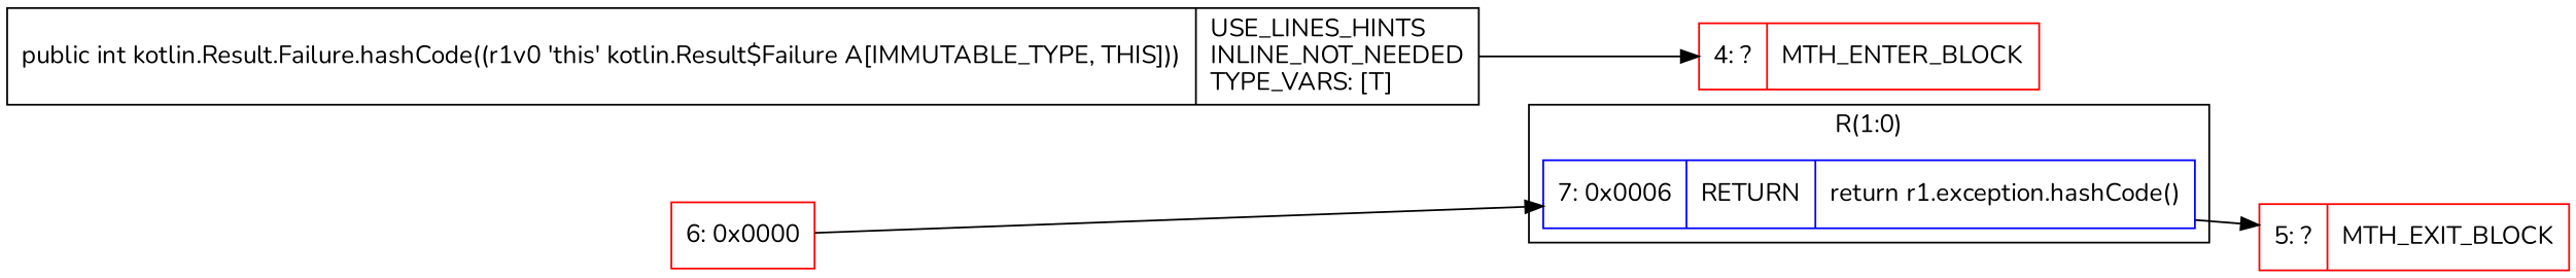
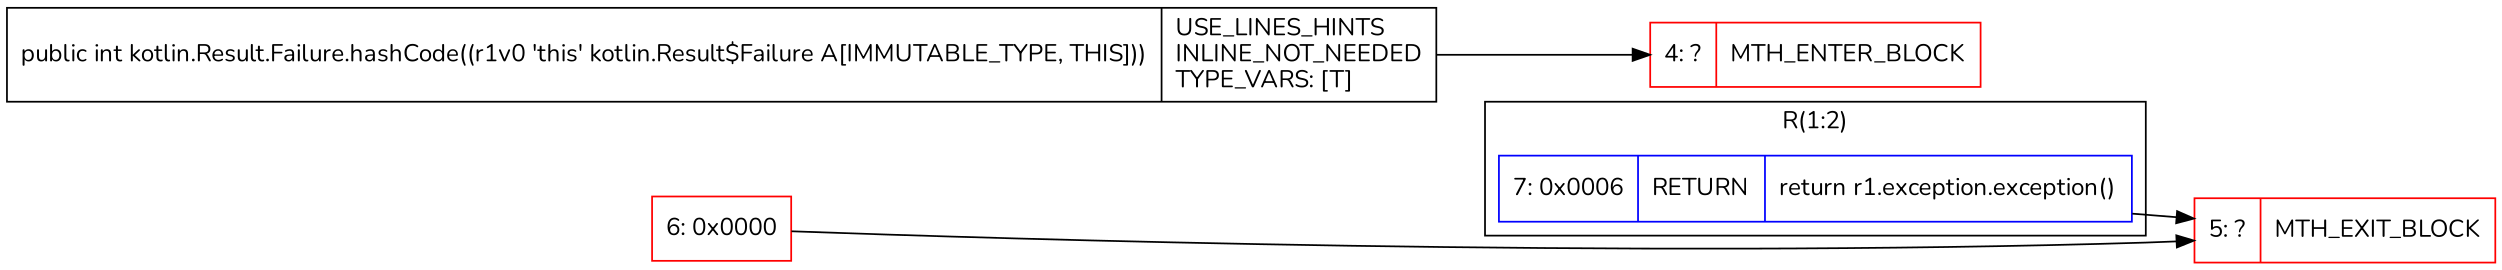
  digraph {
    fontname=Nunito
    rankdir=LR
    node [color=red fontname=Nunito shape=record]
    edge [fontname=Nunito]
-   n1 [color=blue label="{7\:\ 0x0006|RETURN\l|return r1.exception.hashCode()\l}"]
+   n1 [color=blue label="{7\:\ 0x0006|RETURN\l|return r1.exception.exception()\l}"]
    n2 [label="{5\:\ ?|MTH_EXIT_BLOCK\l}"]
    n3 [label="{4\:\ ?|MTH_ENTER_BLOCK\l}"]
    n4 [label="{6\:\ 0x0000}"]
    n5 [label="{public int kotlin.Result.Failure.hashCode((r1v0 'this' kotlin.Result$Failure A[IMMUTABLE_TYPE, THIS]))  | USE_LINES_HINTS\lINLINE_NOT_NEEDED\lTYPE_VARS: [T]\l}" color=""]
    subgraph cluster_1 {
-     label="R(1:0)"
+     label="R(1:2)"
      n1
    }
    n1 -> n2
-   n4 -> n1
+   n4 -> n2
    n5 -> n3
  }
